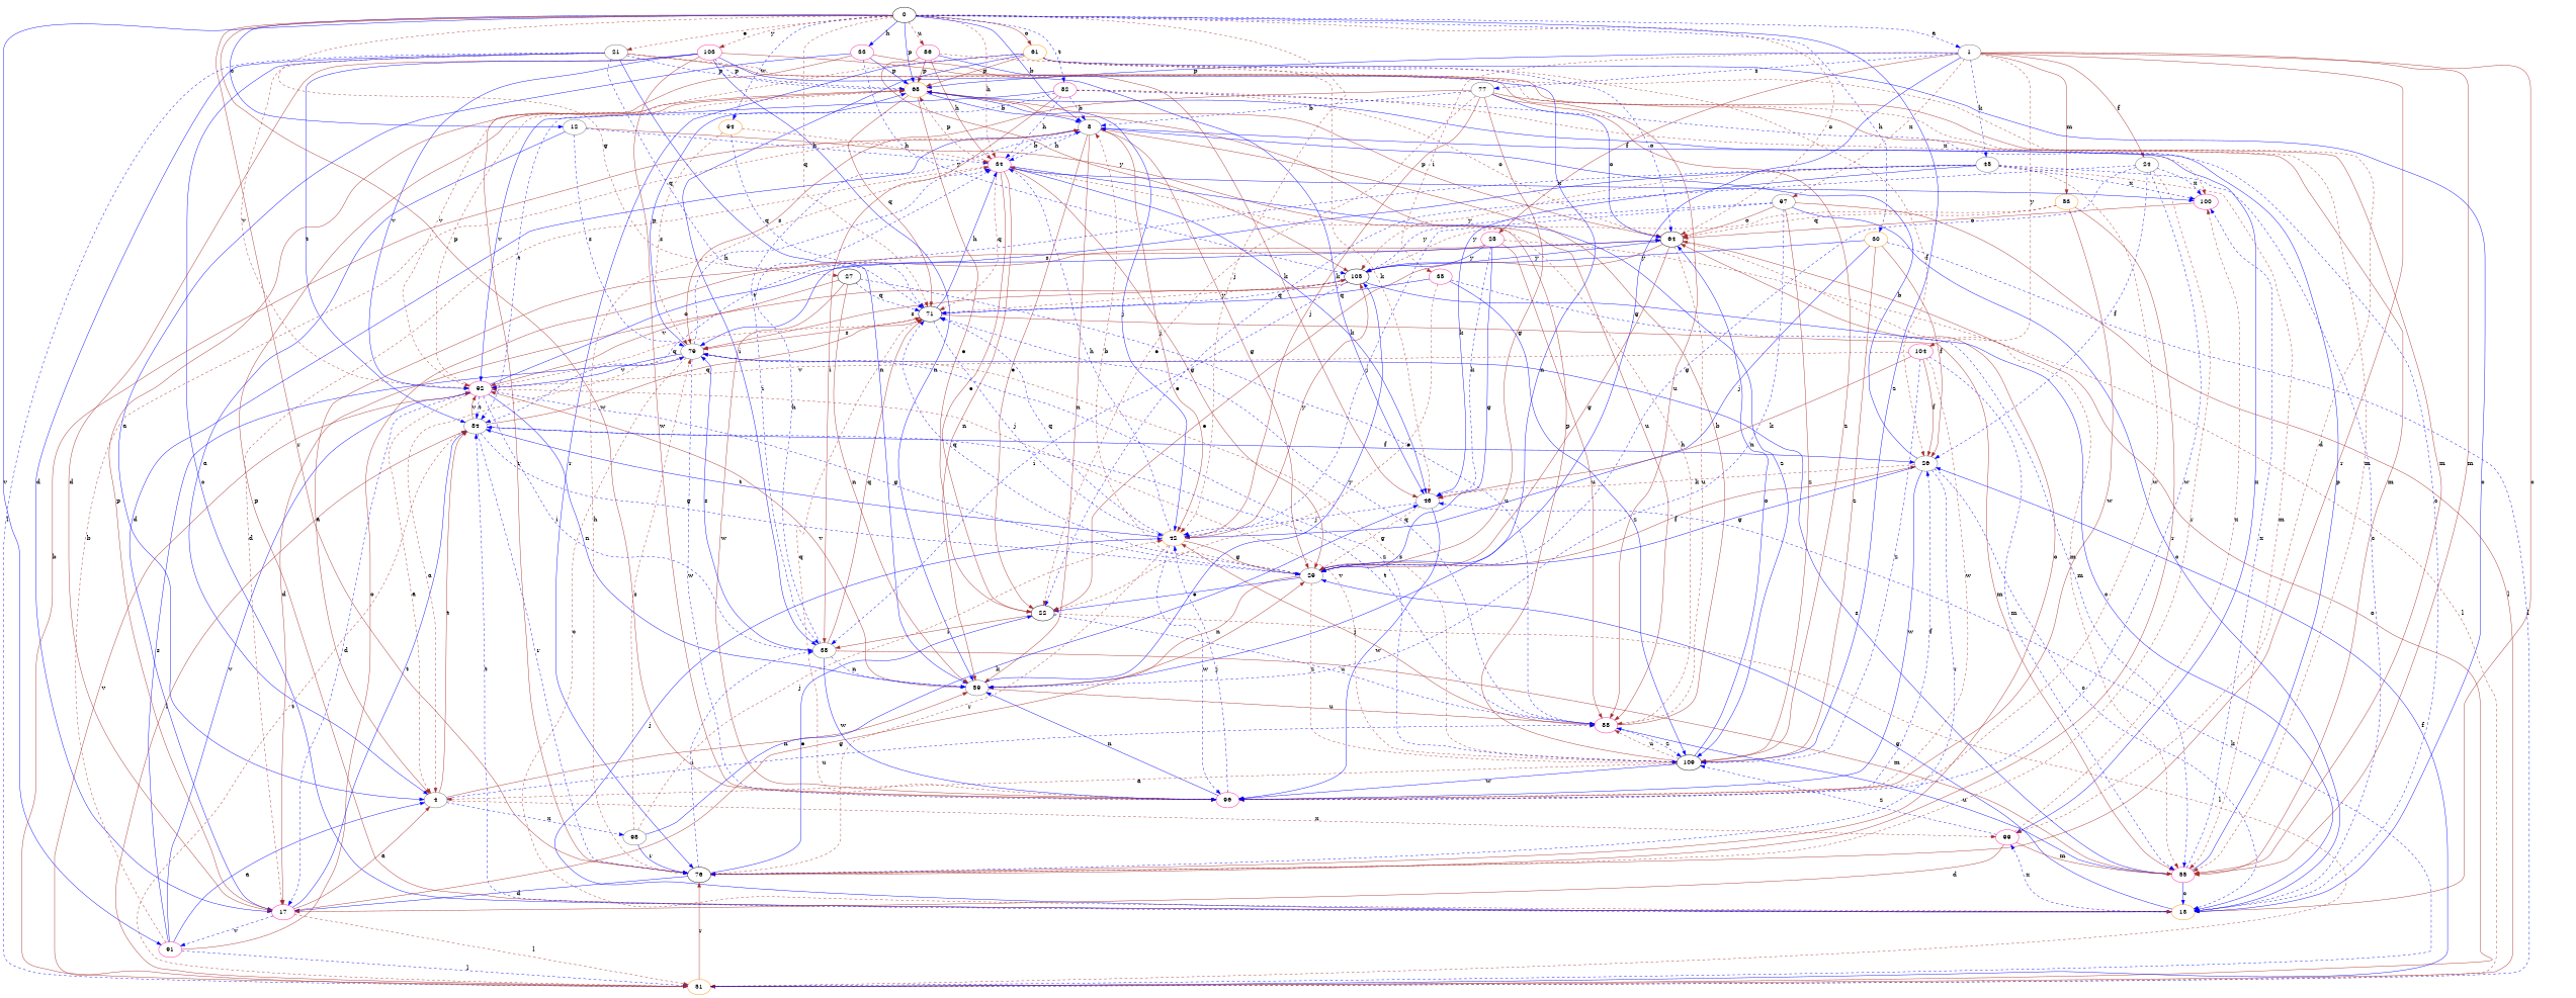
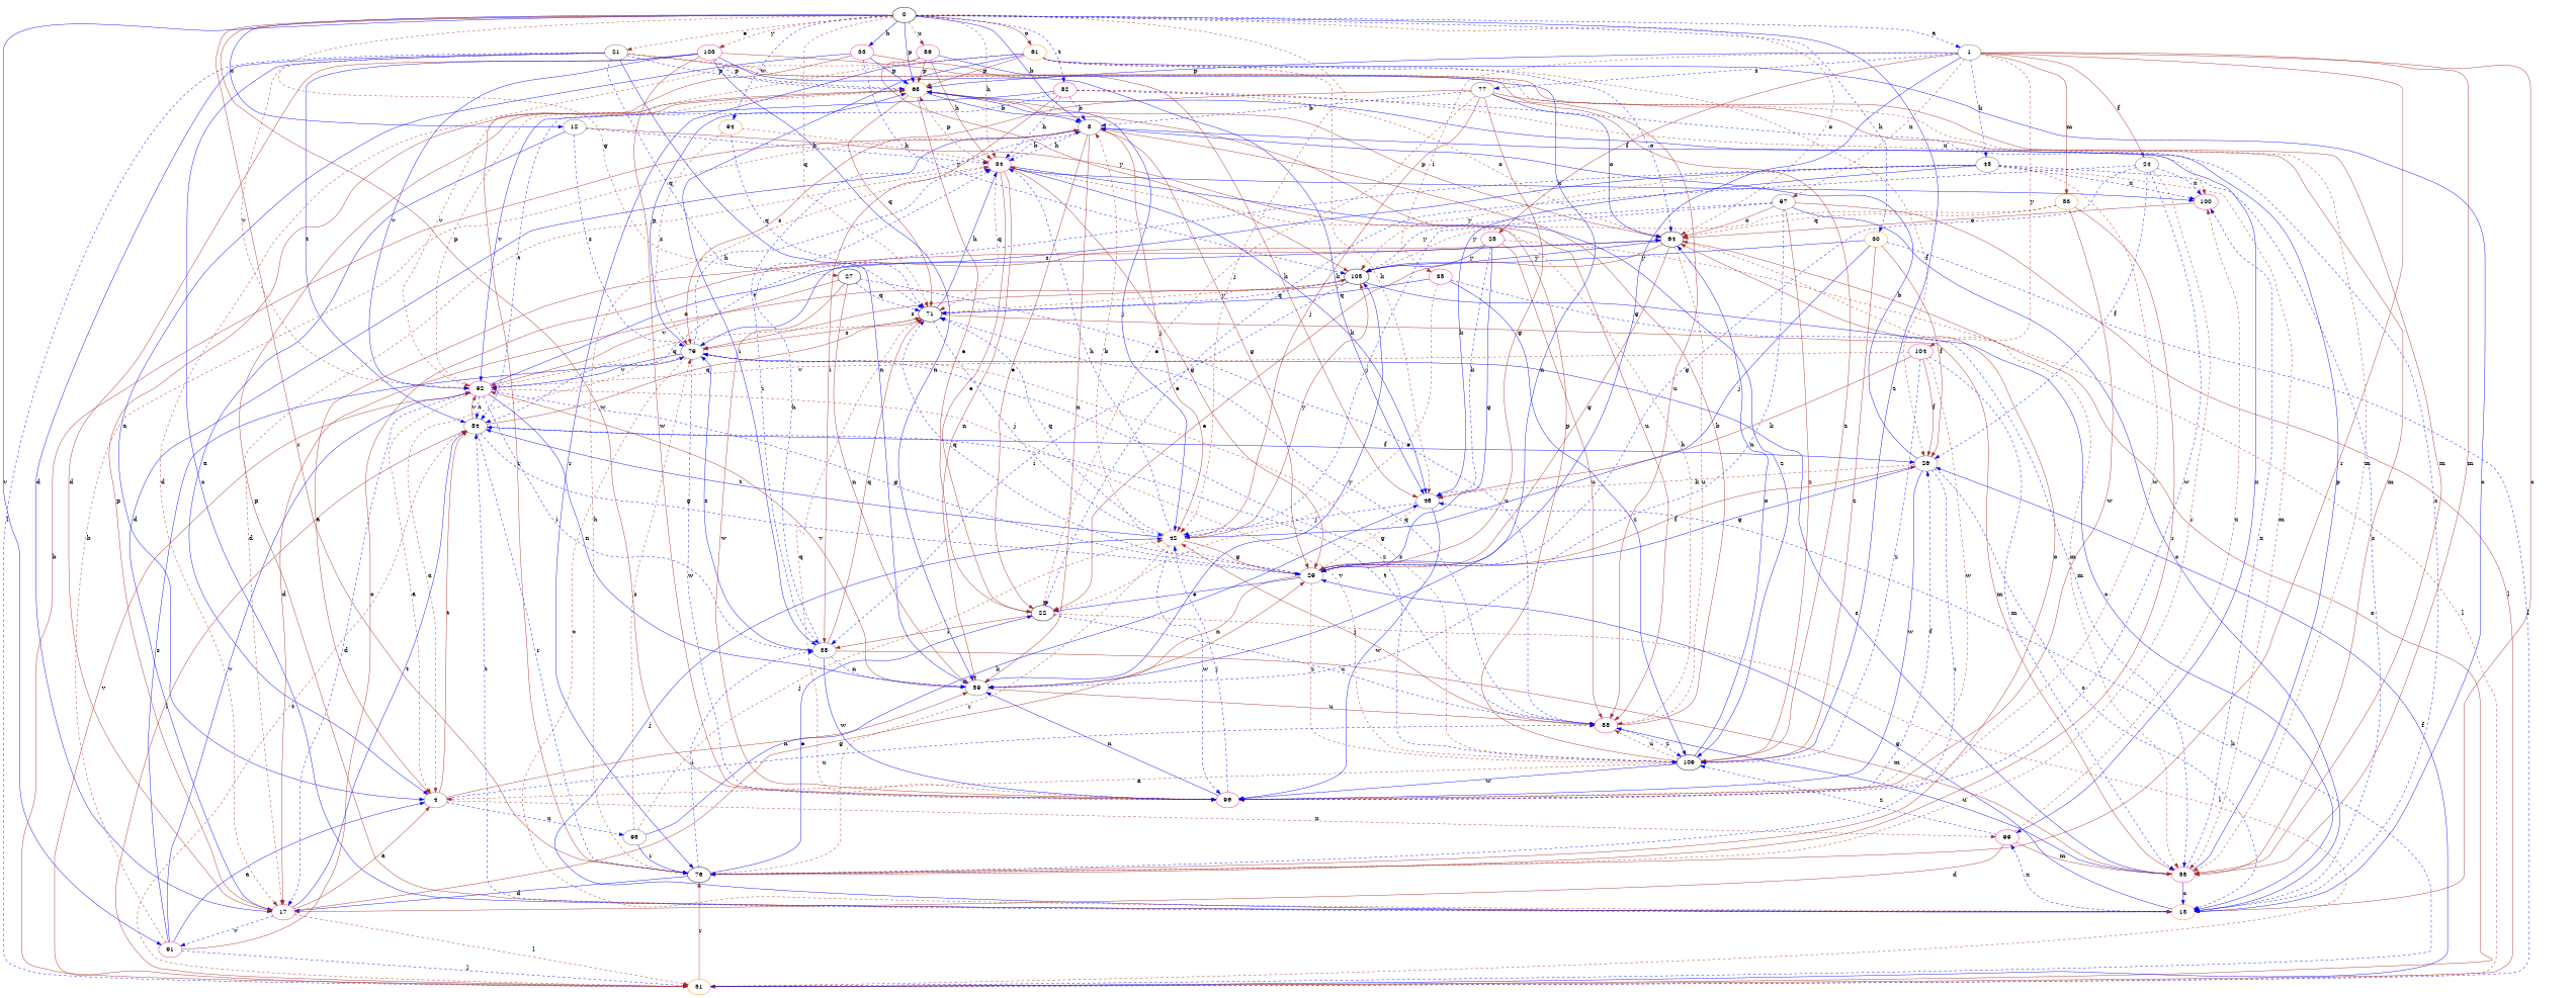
  strict digraph {
    node [color=gray40]
    edge [color=blue style=solid]
    0 [color=black]
    1
    8
    12
    21
    27 [color=black]
    30 [color=darkorange]
    33 [color=deeppink]
    34 [color=deeppink]
    42 [color=darkorange]
    61 [color=darkorange]
    64 [color=black]
    68 [color=darkorange]
    71 [color=black]
    76 [color=black]
    82 [color=deeppink]
    86 [color=deeppink]
    91 [color=deeppink]
    94 [color=darkorange]
    96 [color=deeppink]
    103 [color=deeppink]
    109 [color=black]
    13 [color=darkorange]
    24
    25 [color=deeppink]
    29
    35 [color=deeppink]
    45
    53 [color=darkorange]
    55 [color=deeppink]
    77
    97
    104 [color=deeppink]
    59
    99 [color=deeppink]
    17 [color=deeppink]
    22 [color=black]
    38
    4
    88 [color=deeppink]
    79
    51 [color=darkorange]
    92 [color=deeppink]
    26
    105 [color=black]
    46
    100 [color=deeppink]
    84
    98
    0 -> 1 [label=a style=dashed]
    0 -> 8 [label=b]
    0 -> 12 [label=c]
    0 -> 21 [color=brown label=e style=dashed]
    0 -> 27 [color=brown label=g style=dashed]
    0 -> 30 [label=h style=dashed]
    0 -> 33 [label=h]
    0 -> 34 [color=brown label=h style=dashed]
    0 -> 42 [color=brown label=j style=dashed]
    0 -> 61 [color=brown label=o]
    0 -> 64 [color=brown label=o style=dashed]
    0 -> 68 [label=p]
    0 -> 71 [color=brown label=q style=dashed]
    0 -> 76 [color=brown label=r]
    0 -> 82 [label=t style=dashed]
    0 -> 86 [color=brown label=u style=dashed]
    0 -> 91 [label=v]
    0 -> 94 [label=w style=dashed]
    0 -> 96 [color=brown label=w]
    0 -> 103 [color=brown label=y style=dashed]
    0 -> 109 [label=z]
    1 -> 68 [label=p]
    1 -> 76 [color=brown label=r]
    1 -> 13 [color=brown label=c]
    1 -> 24 [color=brown label=f]
    1 -> 25 [color=brown label=f]
    1 -> 29 [label=g]
    1 -> 35 [color=brown label=i style=dashed]
    1 -> 45 [label=k style=dashed]
    1 -> 53 [color=brown label=m]
    1 -> 55 [color=brown label=m]
    1 -> 77 [label=s style=dashed]
    1 -> 97 [color=brown label=x style=dashed]
    1 -> 104 [color=brown label=y style=dashed]
    8 -> 34 [label=h style=dashed]
    8 -> 42 [color=brown label=j]
    8 -> 29 [color=brown label=g]
    8 -> 59 [color=brown label=n]
    8 -> 99 [label=x]
    8 -> 17 [label=d]
    8 -> 22 [color=brown label=e]
    8 -> 38 [label=i style=dashed]
    12 -> 34 [label=h style=dashed]
    12 -> 4 [label=a]
    12 -> 88 [color=brown label=u]
    12 -> 79 [label=s style=dashed]
    21 -> 68 [label=p style=dashed]
    21 -> 71 [label=q style=dashed]
    21 -> 13 [label=c]
    21 -> 55 [color=brown label=m style=dashed]
    21 -> 59 [label=n]
    21 -> 17 [label=d]
    21 -> 88 [color=brown label=u]
    21 -> 51 [label=l style=dashed]
    21 -> 92 [color=brown label=v style=dashed]
    27 -> 71 [label=q style=dashed]
    27 -> 96 [color=brown label=w]
    27 -> 59 [color=brown label=n]
    27 -> 88 [label=u style=dashed]
    27 -> 92 [color=brown label=v]
    30 -> 42 [label=j]
    30 -> 109 [color=brown label=z]
    30 -> 51 [label=l style=dashed]
    30 -> 26 [color=brown label=f]
    30 -> 105 [label=y]
    33 -> 68 [label=p]
    33 -> 76 [color=brown label=r]
    33 -> 4 [label=a]
    33 -> 105 [label=y style=dashed]
    33 -> 46 [color=brown label=k]
    34 -> 8 [label=b style=dashed]
    34 -> 68 [color=brown label=p style=dashed]
    34 -> 71 [color=brown label=q style=dashed]
    34 -> 109 [label=z]
    34 -> 29 [color=brown label=g]
    34 -> 59 [color=brown label=n]
    34 -> 17 [color=brown label=d style=dashed]
    34 -> 22 [color=brown label=e]
    34 -> 46 [label=k]
    34 -> 100 [label=x]
    42 -> 34 [label=h style=dashed]
    42 -> 71 [label=q style=dashed]
    42 -> 76 [color=brown label=r style=dashed]
    42 -> 96 [label=w style=dashed]
    42 -> 29 [color=brown label=g]
    42 -> 105 [color=brown label=y]
    42 -> 84 [label=t]
    61 -> 64 [label=o style=dashed]
    61 -> 68 [color=brown label=p]
    61 -> 76 [label=r]
    61 -> 13 [label=c]
    61 -> 38 [label=i]
    61 -> 92 [color=brown label=v style=dashed]
    61 -> 26 [color=brown label=f style=dashed]
    61 -> 46 [color=brown label=k style=dashed]
    64 -> 68 [color=brown label=p]
    64 -> 29 [color=brown label=g]
    64 -> 55 [color=brown label=m style=dashed]
    64 -> 22 [color=brown label=e]
    64 -> 88 [color=brown label=u style=dashed]
    64 -> 105 [label=y]
    68 -> 8 [label=b]
    68 -> 42 [label=j]
    68 -> 71 [color=brown label=q]
    68 -> 22 [color=brown label=e]
    71 -> 34 [label=h]
    71 -> 42 [label=j style=dashed]
    71 -> 55 [color=brown label=m]
    71 -> 79 [color=brown label=s]
    71 -> 105 [color=brown label=y style=dashed]
    76 -> 34 [color=brown label=h style=dashed]
    76 -> 64 [color=brown label=o]
    76 -> 17 [label=d]
    76 -> 22 [label=e]
    76 -> 38 [label=i style=dashed]
    82 -> 8 [label=b style=dashed]
    82 -> 34 [label=h style=dashed]
    82 -> 64 [color=brown label=o style=dashed]
    82 -> 13 [label=c style=dashed]
    82 -> 38 [color=brown label=i]
    82 -> 92 [label=v]
    82 -> 100 [color=brown label=x style=dashed]
    82 -> 84 [label=t style=dashed]
    86 -> 34 [color=brown label=h]
    86 -> 68 [color=brown label=p]
    86 -> 59 [label=n]
-   86 -> 99 [color=brown label=d style=dashed]
+   86 -> 17 [color=brown label=d style=dashed]
    86 -> 105 [color=brown label=y]
    91 -> 8 [color=brown label=b style=dashed]
    91 -> 64 [color=brown label=o]
    91 -> 4 [label=a]
    91 -> 79 [label=s]
    91 -> 51 [label=l style=dashed]
    91 -> 92 [label=v]
    94 -> 34 [color=brown label=h style=dashed]
    94 -> 71 [label=q style=dashed]
    94 -> 79 [color=brown label=s style=dashed]
    96 -> 42 [label=j style=dashed]
    96 -> 71 [color=brown label=q style=dashed]
    96 -> 59 [label=n]
    96 -> 26 [label=f style=dashed]
    103 -> 68 [label=p style=dashed]
    103 -> 96 [color=brown label=w]
    103 -> 55 [color=brown label=m]
    103 -> 59 [label=n]
    103 -> 17 [color=brown label=d]
    103 -> 92 [label=v]
    103 -> 46 [label=k]
    103 -> 84 [label=t]
    109 -> 64 [label=o]
    109 -> 68 [color=brown label=p]
    109 -> 96 [label=w]
    109 -> 4 [color=brown label=a style=dashed]
    109 -> 88 [color=brown label=u style=dashed]
    109 -> 79 [color=brown label=s style=dashed]
    109 -> 92 [color=brown label=v style=dashed]
    13 -> 42 [label=j]
    13 -> 68 [color=brown label=p]
    13 -> 29 [label=g]
    13 -> 99 [label=x style=dashed]
    13 -> 84 [label=t style=dashed]
    24 -> 76 [color=brown label=r style=dashed]
    24 -> 96 [label=w style=dashed]
    24 -> 29 [label=g style=dashed]
    24 -> 22 [label=e style=dashed]
    24 -> 26 [label=f style=dashed]
    24 -> 100 [label=x style=dashed]
    25 -> 29 [label=g]
    25 -> 4 [color=brown label=a]
    25 -> 88 [color=brown label=u]
    25 -> 51 [color=brown label=l style=dashed]
    25 -> 105 [label=y]
    25 -> 46 [label=k style=dashed]
    29 -> 8 [color=brown label=b style=dashed]
    29 -> 71 [label=q style=dashed]
    29 -> 109 [color=brown label=z style=dashed]
    29 -> 59 [color=brown label=n]
    29 -> 22 [label=e]
    29 -> 26 [color=brown label=f]
    35 -> 71 [label=q]
    35 -> 109 [label=z]
    35 -> 55 [label=m style=dashed]
    35 -> 22 [color=brown label=e style=dashed]
    45 -> 96 [color=brown label=w style=dashed]
    45 -> 13 [label=c style=dashed]
    45 -> 55 [color=brown label=m style=dashed]
    45 -> 79 [label=s]
    45 -> 105 [color=brown label=y style=dashed]
    45 -> 46 [label=k]
    45 -> 100 [label=x style=dashed]
    45 -> 84 [label=t style=dashed]
    53 -> 64 [color=brown label=q style=dashed]
    53 -> 76 [color=brown label=r]
    53 -> 96 [color=brown label=w]
    53 -> 105 [color=brown label=y style=dashed]
    55 -> 68 [label=p]
    55 -> 13 [label=c]
    55 -> 88 [label=u]
    55 -> 79 [label=s]
    55 -> 100 [label=x style=dashed]
    77 -> 8 [label=b style=dashed]
    77 -> 42 [color=brown label=j]
    77 -> 64 [label=o]
    77 -> 109 [color=brown label=z]
    77 -> 29 [color=brown label=g]
    77 -> 55 [color=brown label=m]
    77 -> 22 [color=brown label=e style=dashed]
    77 -> 79 [color=brown label=s]
    97 -> 42 [label=j style=dashed]
    97 -> 64 [color=brown label=o]
    97 -> 109 [color=brown label=z]
    97 -> 13 [label=c]
    97 -> 59 [label=n style=dashed]
    97 -> 51 [color=brown label=l]
    97 -> 105 [label=y style=dashed]
    104 -> 96 [color=brown label=w style=dashed]
    104 -> 109 [label=z style=dashed]
    104 -> 55 [label=m style=dashed]
    104 -> 92 [color=brown label=v style=dashed]
    104 -> 26 [color=brown label=f]
    104 -> 46 [color=brown label=k]
    59 -> 88 [color=brown label=u]
    59 -> 92 [color=brown label=v]
    59 -> 105 [label=y]
    99 -> 109 [label=z style=dashed]
    99 -> 55 [color=brown label=m]
    99 -> 17 [color=brown label=d]
    99 -> 100 [color=brown label=x style=dashed]
    17 -> 68 [color=brown label=p]
    17 -> 91 [label=v style=dashed]
    17 -> 29 [color=brown label=g]
    17 -> 4 [color=brown label=a]
    17 -> 51 [color=brown label=l style=dashed]
    17 -> 84 [label=t]
    22 -> 38 [color=brown label=i]
    22 -> 88 [label=u style=dashed]
    22 -> 51 [color=brown label=l style=dashed]
    38 -> 34 [label=h style=dashed]
    38 -> 71 [color=brown label=q]
    38 -> 96 [label=w]
    38 -> 55 [color=brown label=m]
    38 -> 59 [label=n style=dashed]
    38 -> 79 [label=s]
    4 -> 59 [color=brown label=n]
    4 -> 99 [color=brown label=x style=dashed]
    4 -> 88 [label=u style=dashed]
    4 -> 84 [color=brown label=t]
    4 -> 98 [label=x style=dashed]
    88 -> 8 [color=brown label=b]
    88 -> 34 [color=brown label=h style=dashed]
    88 -> 42 [color=brown label=j]
    88 -> 71 [label=q style=dashed]
    88 -> 109 [label=z style=dashed]
    88 -> 84 [label=t style=dashed]
    79 -> 34 [label=h style=dashed]
    79 -> 68 [label=p]
    79 -> 96 [label=w style=dashed]
    79 -> 109 [label=z style=dashed]
    79 -> 13 [color=brown label=c style=dashed]
    79 -> 4 [color=brown label=a style=dashed]
    79 -> 92 [label=v]
    51 -> 8 [color=brown label=b]
    51 -> 64 [color=brown label=o]
    51 -> 76 [color=brown label=r]
    51 -> 92 [color=brown label=v]
    51 -> 26 [label=f]
    51 -> 46 [label=k style=dashed]
    51 -> 84 [color=brown label=t style=dashed]
    92 -> 64 [label=o]
    92 -> 68 [color=brown label=p style=dashed]
    92 -> 71 [color=brown label=q style=dashed]
    92 -> 29 [label=g style=dashed]
    92 -> 59 [label=n]
    92 -> 17 [label=d style=dashed]
    92 -> 38 [label=i style=dashed]
    92 -> 4 [color=brown label=a style=dashed]
    92 -> 84 [label=t style=dashed]
    26 -> 8 [label=b]
    26 -> 76 [label=r style=dashed]
    26 -> 96 [label=w]
    26 -> 13 [label=c style=dashed]
    26 -> 29 [label=g]
    26 -> 46 [color=brown label=k style=dashed]
    105 -> 71 [label=q style=dashed]
    105 -> 13 [label=c]
    105 -> 17 [color=brown label=d]
    105 -> 38 [label=i style=dashed]
    105 -> 79 [color=brown label=s]
    46 -> 42 [label=j style=dashed]
    46 -> 96 [label=w]
    46 -> 29 [color=brown label=g style=dashed]
    100 -> 64 [color=brown label=o]
    84 -> 71 [color=brown label=q]
    84 -> 76 [label=r style=dashed]
    84 -> 29 [label=g style=dashed]
    84 -> 51 [color=brown label=l]
    84 -> 92 [color=brown label=v]
    84 -> 26 [label=f]
    98 -> 42 [color=brown label=j style=dashed]
    98 -> 76 [label=r]
    98 -> 79 [color=brown label=s style=dashed]
    98 -> 46 [label=k]
  }
